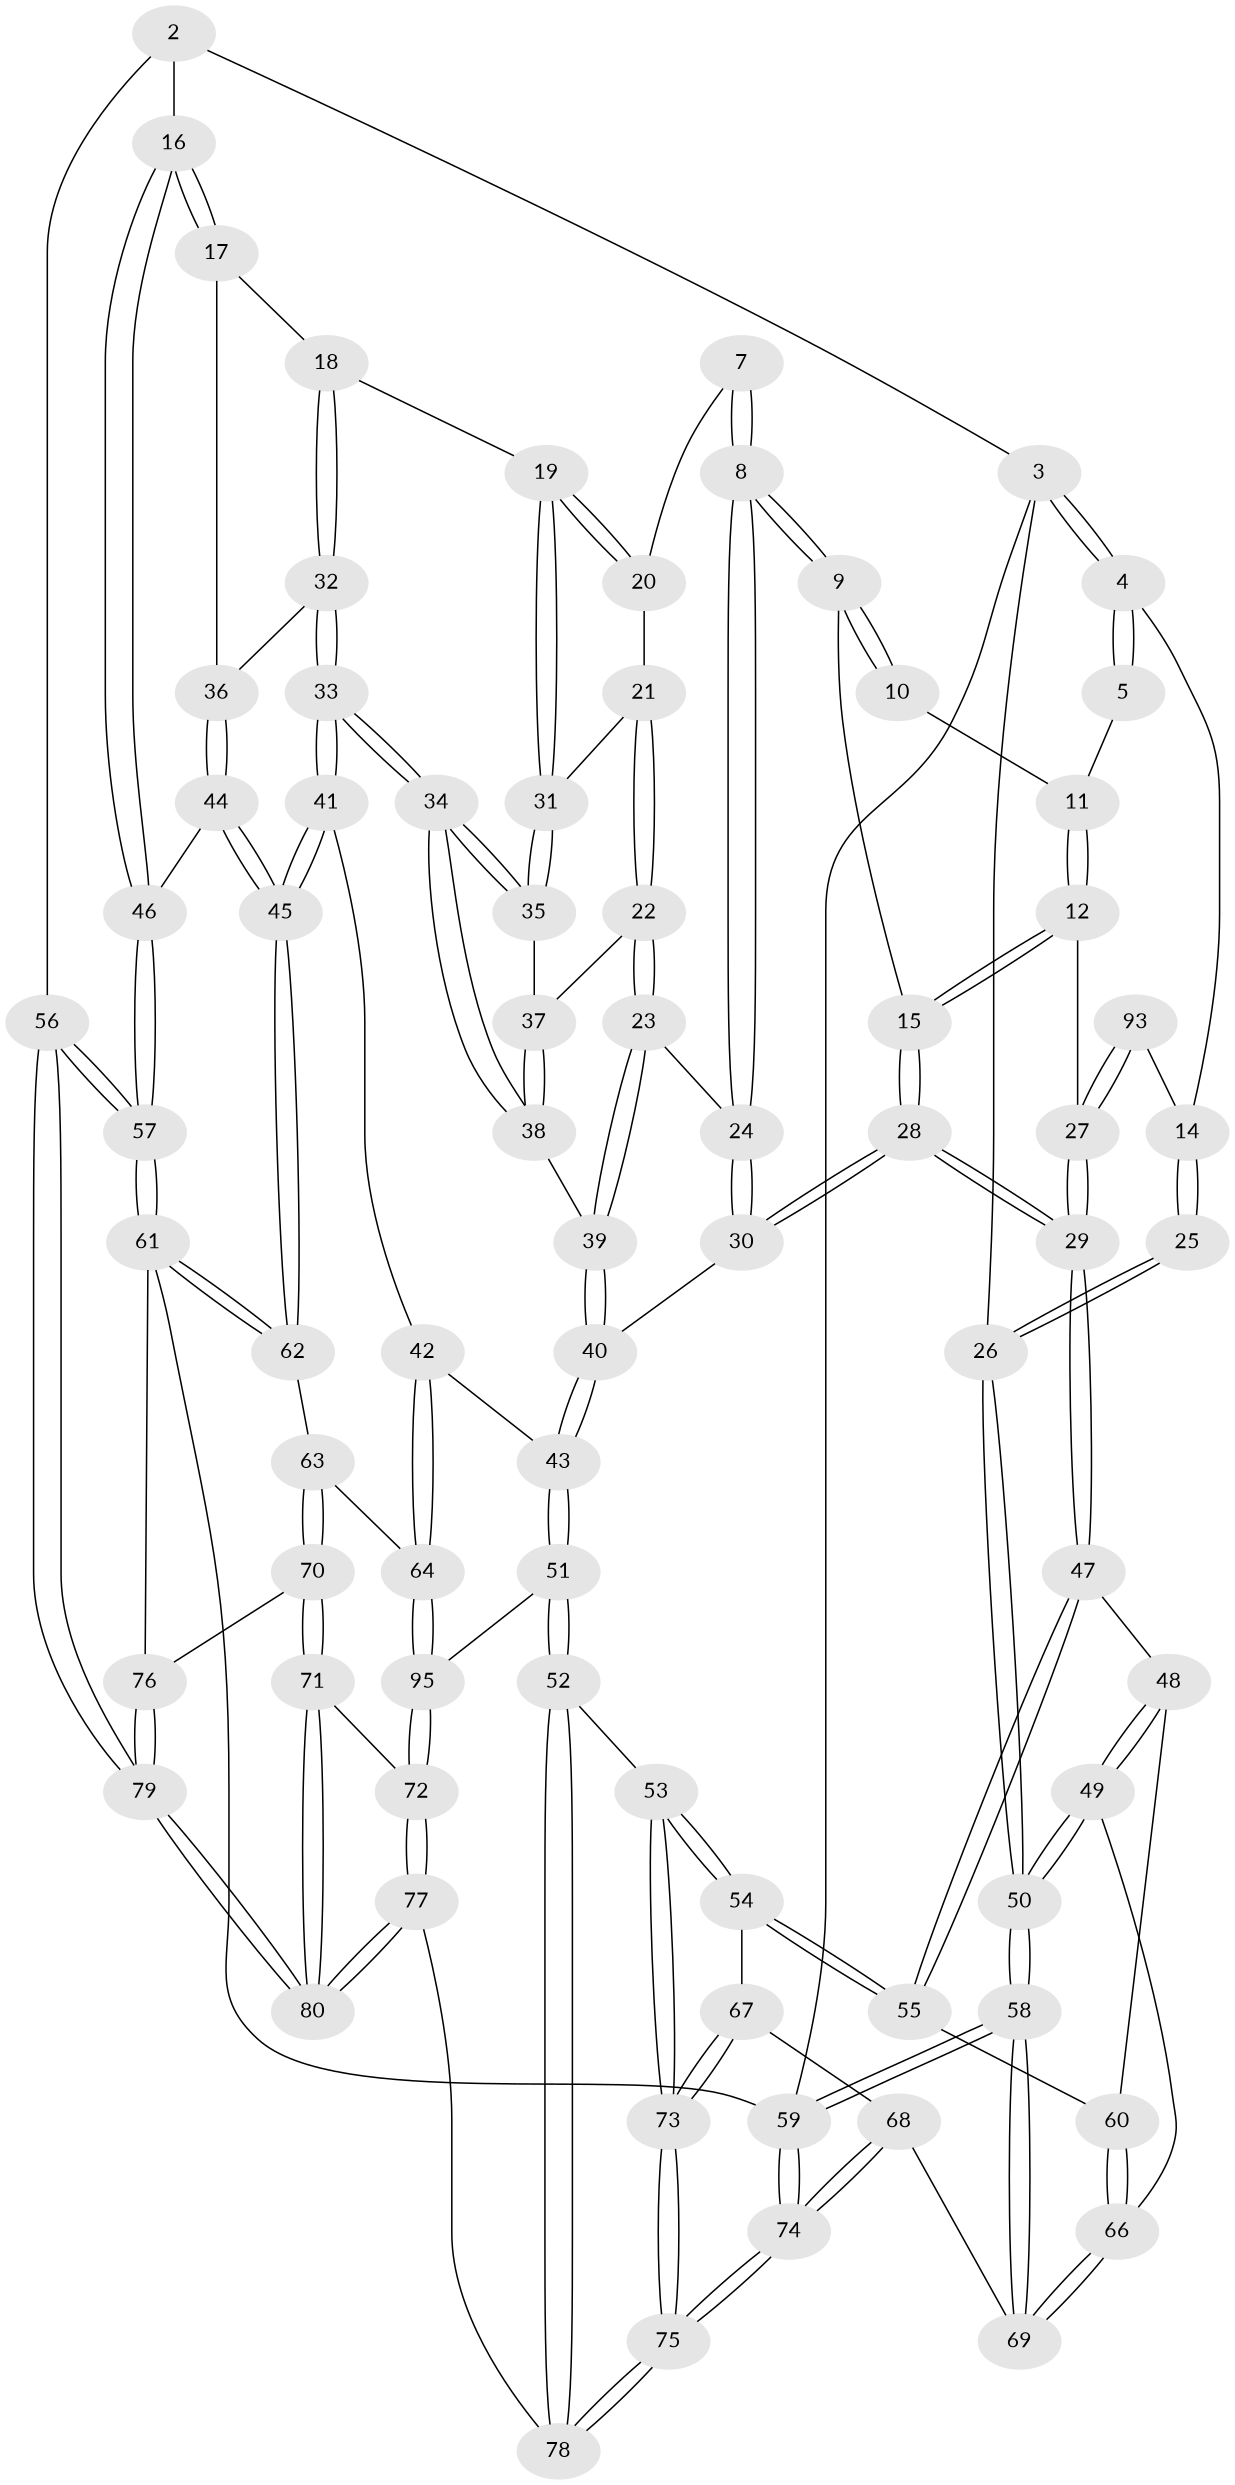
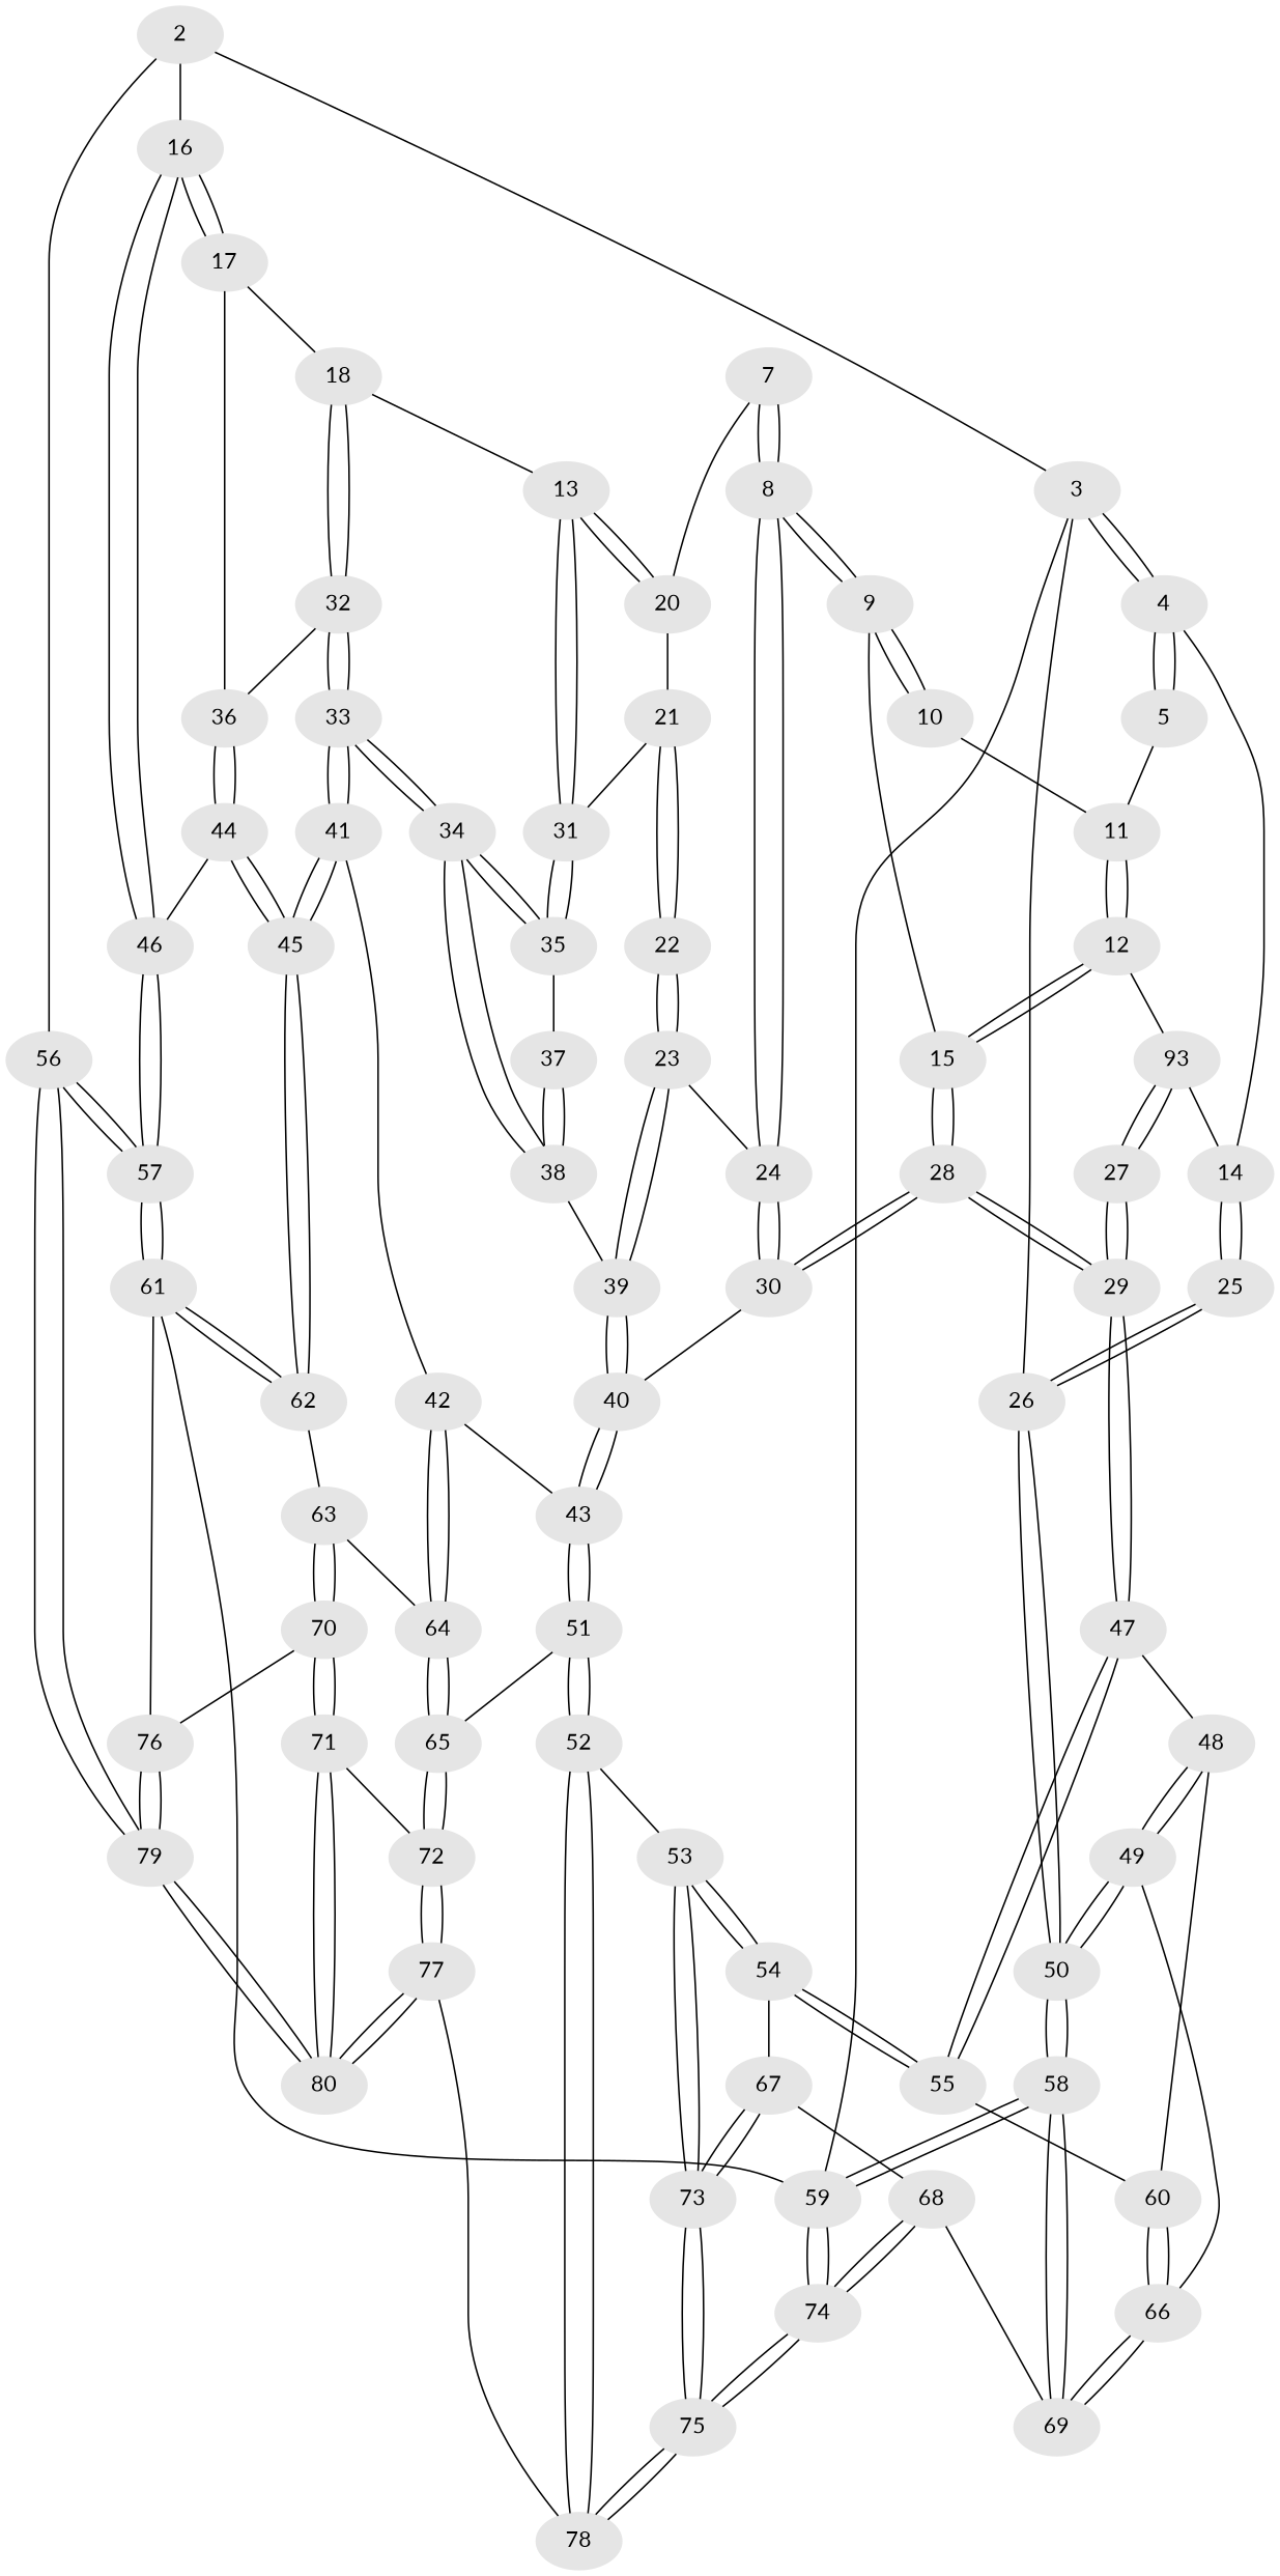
  graph {
    fontname=Lato
    node [color=gray90 fontname=Lato style=filled]
    edge [fontname=Lato]
    2
    3
    16
    56
    7
    8
    20
    4
    26
    59
    17
    46
    57
    79
    5
    14
    50
    74
    11
    25
    12
    10
    9
    24
    21
    15
    30
    28
    n29 [label=93]
    27
    29
    18
    36
-   19
+   19 [label=13]
    32
    44
    31
    33
    35
    22
    23
    37
    39
    38
    40
    58
    47
    48
    55
    43
    34
    41
    42
    45
    51
    64
    62
-   65 [label=95]
+   65
    52
    63
    61
    49
    60
    66
    69
    53
    78
    72
    54
    73
    67
    75
    68
    80
    76
    70
    71
    77
    2 -- 3
    2 -- 16
    2 -- 56
    3 -- 4
    3 -- 4
    3 -- 26
    3 -- 59
    16 -- 17
    16 -- 17
    16 -- 46
    16 -- 46
    56 -- 57
    56 -- 57
    56 -- 79
    56 -- 79
    7 -- 8
    7 -- 8
    7 -- 20
    8 -- 9
    8 -- 9
    8 -- 24
    8 -- 24
    20 -- 21
    4 -- 5
    4 -- 5
    4 -- 14
    26 -- 50
    26 -- 50
    59 -- 74
    59 -- 74
    17 -- 18
    17 -- 36
    46 -- 57
    46 -- 57
    57 -- 61
    57 -- 61
    79 -- 80
    79 -- 80
    5 -- 11
    14 -- 25
    14 -- 25
    50 -- 58
    50 -- 58
    74 -- 75
    74 -- 75
    11 -- 12
    11 -- 12
    25 -- 26
    25 -- 26
    12 -- 15
    12 -- 15
-   12 -- 27
+   12 -- n29
    10 -- 11
    9 -- 10
    9 -- 10
    9 -- 15
    24 -- 30
    24 -- 30
    21 -- 31
    21 -- 22
    21 -- 22
    15 -- 28
    15 -- 28
    30 -- 40
    28 -- 30
    28 -- 30
    28 -- 29
    28 -- 29
    n29 -- 14
    n29 -- 27
    n29 -- 27
    27 -- 29
    27 -- 29
    29 -- 47
    29 -- 47
    18 -- 19
    18 -- 32
    18 -- 32
    36 -- 44
    36 -- 44
    19 -- 20
    19 -- 20
    19 -- 31
    19 -- 31
    32 -- 36
    32 -- 33
    32 -- 33
    44 -- 46
    44 -- 45
    44 -- 45
    31 -- 35
    31 -- 35
    33 -- 34
    33 -- 34
    33 -- 41
    33 -- 41
    35 -- 37
    22 -- 23
    22 -- 23
-   22 -- 37
    23 -- 24
    23 -- 39
    23 -- 39
    37 -- 38
    37 -- 38
    39 -- 40
    39 -- 40
    38 -- 39
    40 -- 43
    40 -- 43
    58 -- 59
    58 -- 59
    58 -- 69
    58 -- 69
    47 -- 48
    47 -- 55
    47 -- 55
    48 -- 49
    48 -- 49
    48 -- 60
    55 -- 60
    43 -- 51
    43 -- 51
    34 -- 35
    34 -- 35
    34 -- 38
    34 -- 38
    41 -- 42
    41 -- 45
    41 -- 45
    42 -- 43
    42 -- 64
    42 -- 64
    45 -- 62
    45 -- 62
    51 -- 65
    51 -- 52
    51 -- 52
    64 -- 65
    64 -- 65
    62 -- 63
    65 -- 72
    65 -- 72
    52 -- 53
    52 -- 78
    52 -- 78
    63 -- 64
    63 -- 70
    63 -- 70
    61 -- 59
    61 -- 62
    61 -- 62
    61 -- 76
    49 -- 50
    49 -- 50
    49 -- 66
    60 -- 66
    60 -- 66
    66 -- 69
    66 -- 69
    53 -- 54
    53 -- 54
    53 -- 73
    53 -- 73
    72 -- 77
    72 -- 77
    54 -- 55
    54 -- 55
    54 -- 67
    73 -- 75
    73 -- 75
    67 -- 73
    67 -- 73
    67 -- 68
    75 -- 78
    75 -- 78
    68 -- 74
    68 -- 74
    68 -- 69
    76 -- 79
    76 -- 79
    70 -- 76
    70 -- 71
    70 -- 71
    71 -- 72
    71 -- 80
    71 -- 80
    77 -- 78
    77 -- 80
    77 -- 80
  }
